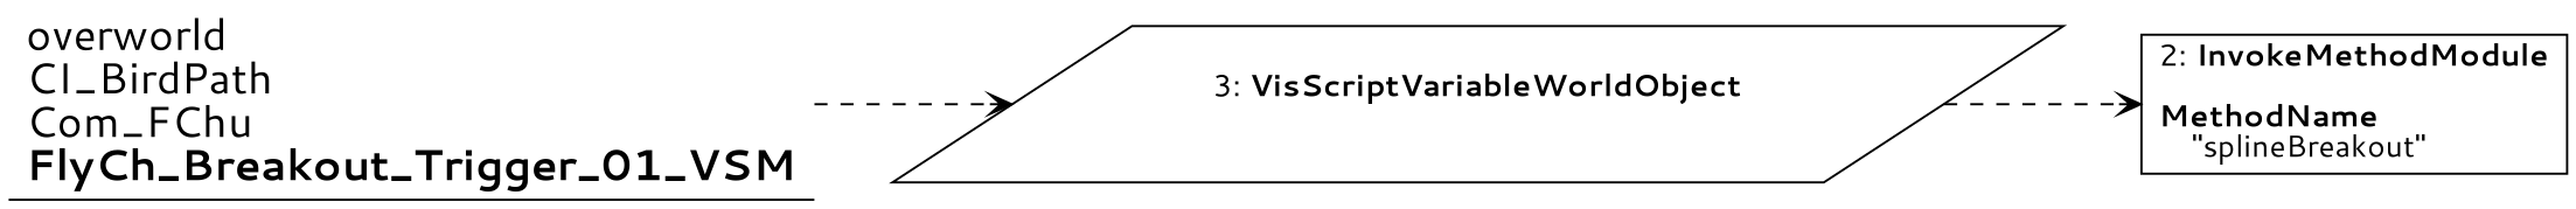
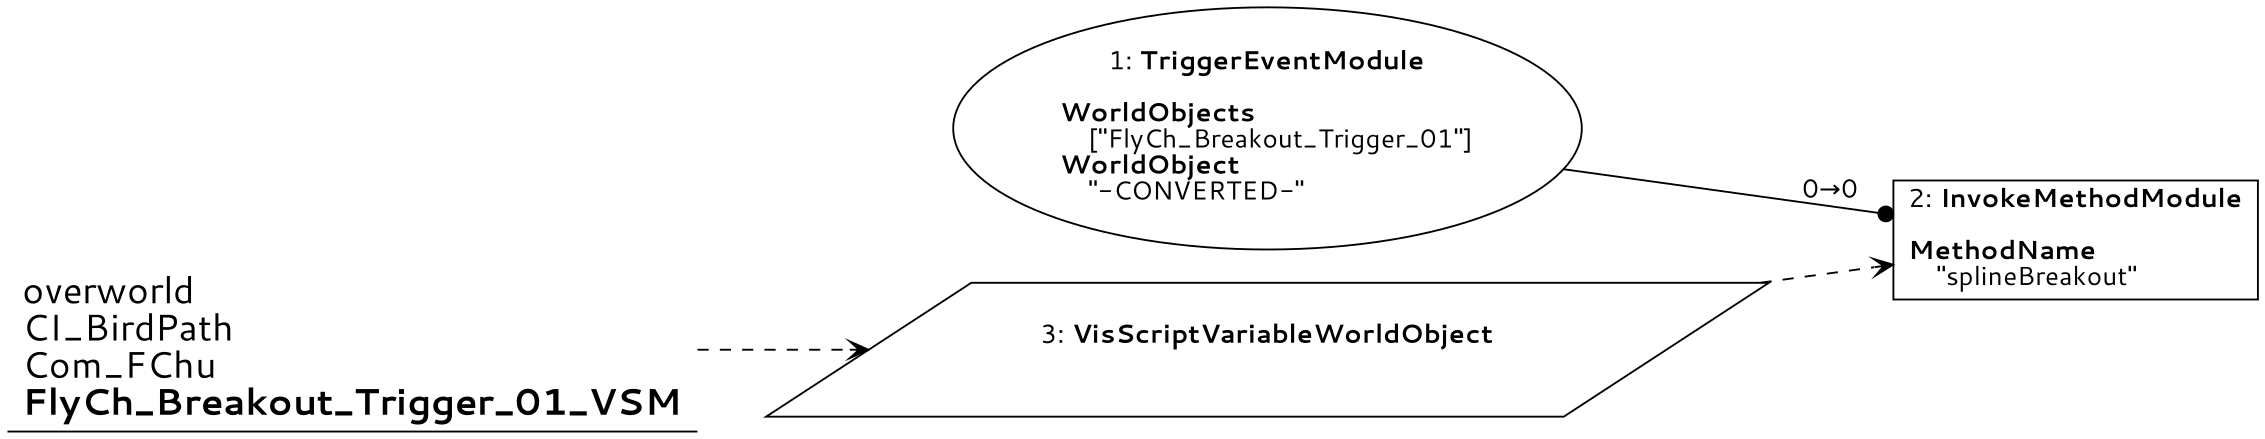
  digraph {
    fontname="Segoe UI"
    rankdir=LR
    splines=spline
    node [fontname="Segoe UI"]
    edge [arrowhead=vee fontname="Segoe UI" style=dashed]
+   n1 [label=<1: <b>TriggerEventModule</b><br/><br/><b>WorldObjects</b><br align="left"/>    [&quot;FlyCh_Breakout_Trigger_01&quot;]<br align="left"/><b>WorldObject</b><br align="left"/>    &quot;-CONVERTED-&quot;<br align="left"/>> shape=oval]
    n2 [label=<2: <b>InvokeMethodModule</b><br/><br/><b>MethodName</b><br align="left"/>    &quot;splineBreakout&quot;<br align="left"/>> shape=box]
    n3 [label=<3: <b>VisScriptVariableWorldObject</b><br/><br/>> shape=parallelogram]
    n4 [label=<<font point-size="20">overworld<br align="left"/>CI_BirdPath<br align="left"/>Com_FChu<br align="left"/><b>FlyCh_Breakout_Trigger_01_VSM</b><br align="left"/></font>> shape=underline]
+   n1 -> n2 [arrowhead=dot label="0→0" style=""]
    n3 -> n2
    n4 -> n3
  }
